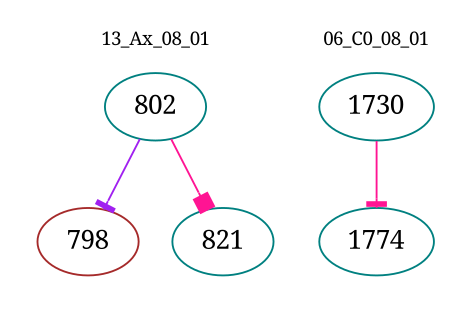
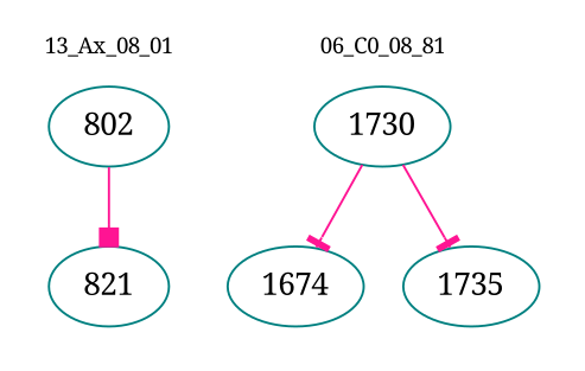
  digraph {
    fontname="Noto Serif"
    node [color=teal fontname="Noto Serif"]
    edge [arrowhead=tee color=deeppink fontname="Noto Serif"]
    n1 [label=802]
-   n2 [color=brown label=798]
    n3 [label=821]
    n4 [label=1730]
-   n5 [label=1774]
+   n5 [label=1674]
+   n6 [label=1735]
    subgraph cluster_1 {
      color=white
      fontsize=10
      label="13_Ax_08_01"
      n1
-     n2
      n3
    }
    subgraph cluster_2 {
      color=white
      fontsize=10
-     label="06_C0_08_01"
+     label="06_C0_08_81"
      n4
      n5
+     n6
    }
-   n1 -> n2 [color=purple]
    n1 -> n3 [arrowhead=box]
    n4 -> n5
+   n4 -> n6
  }
